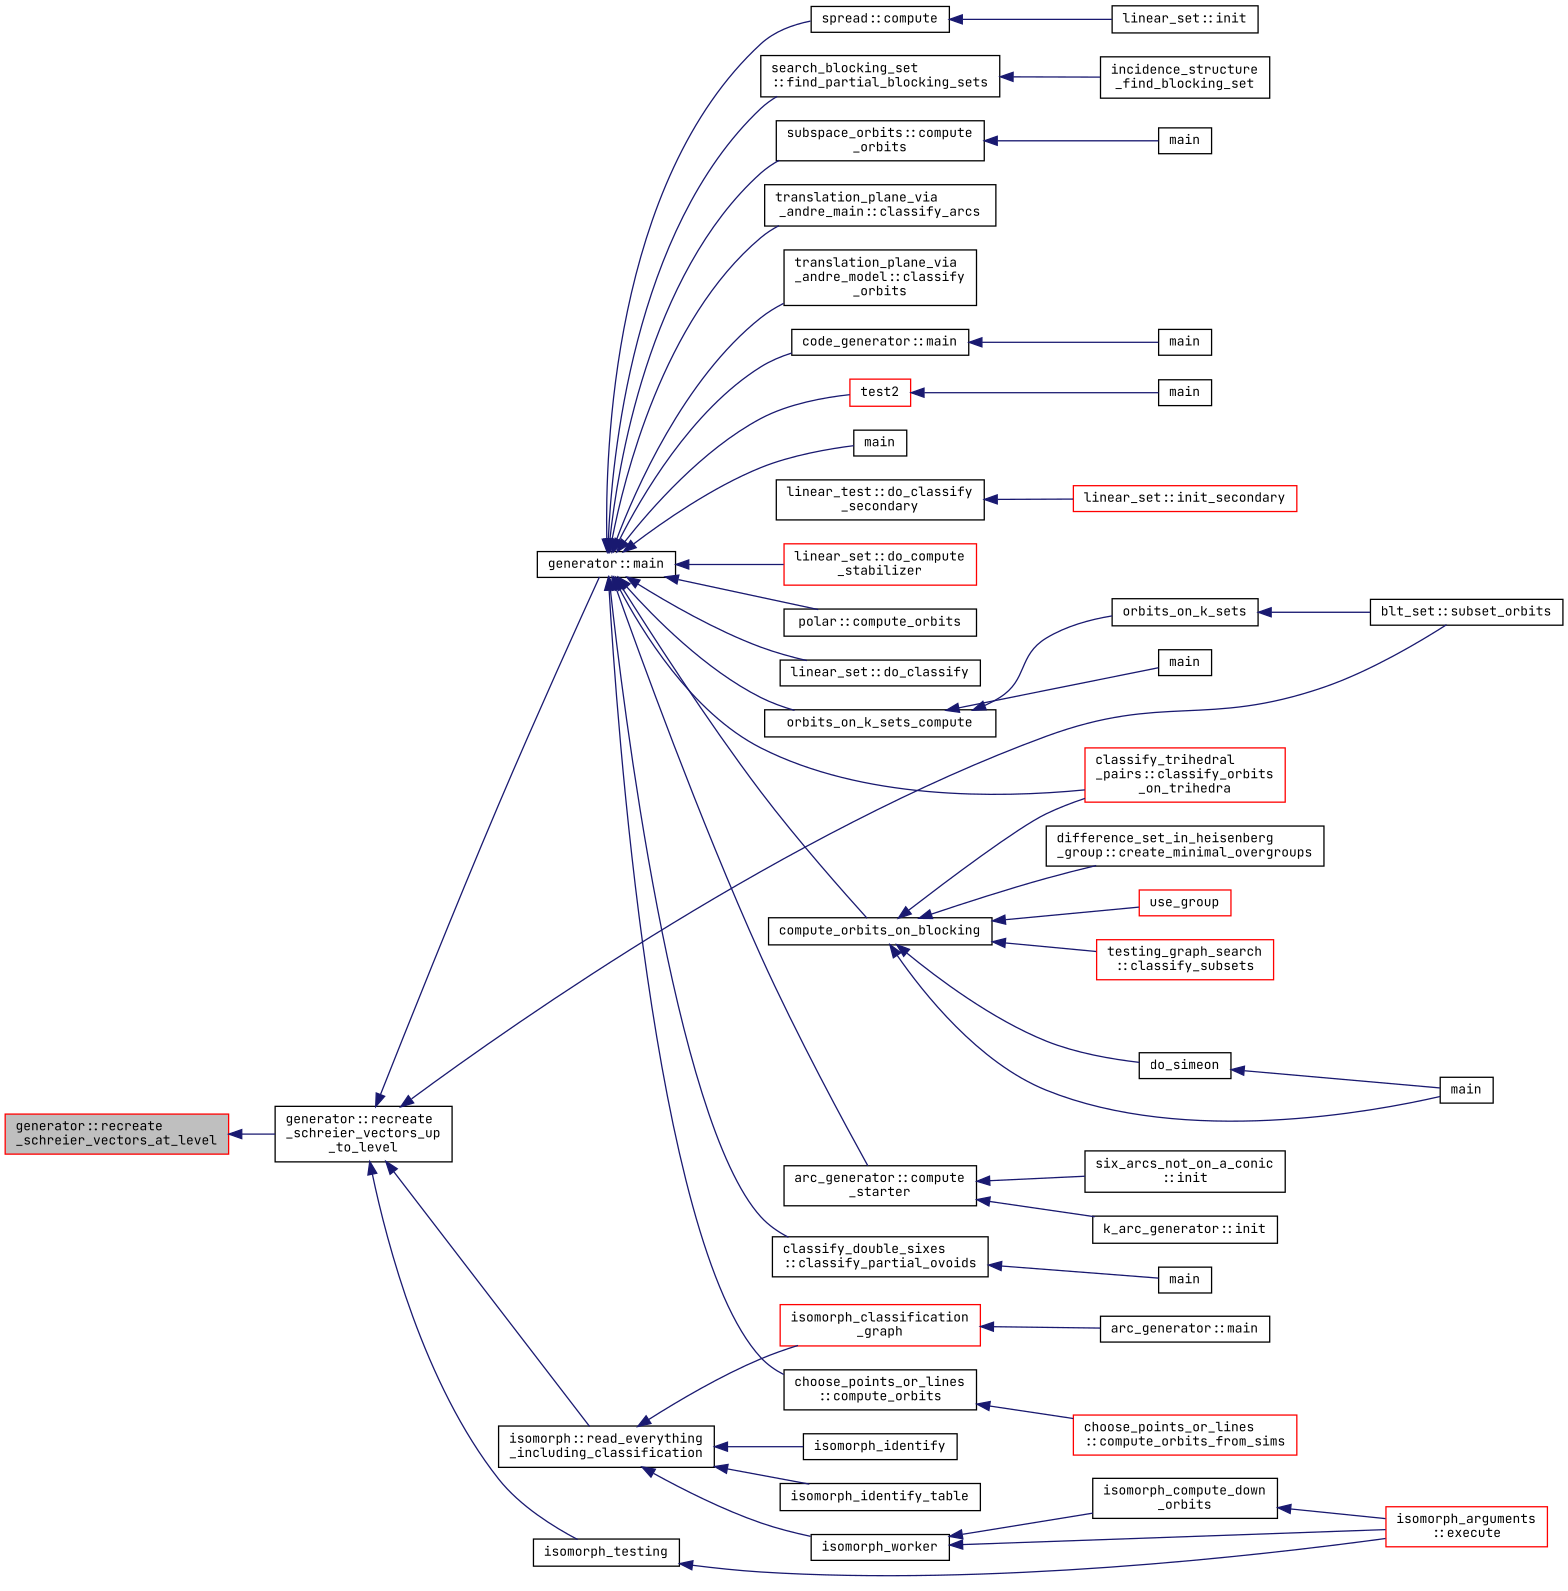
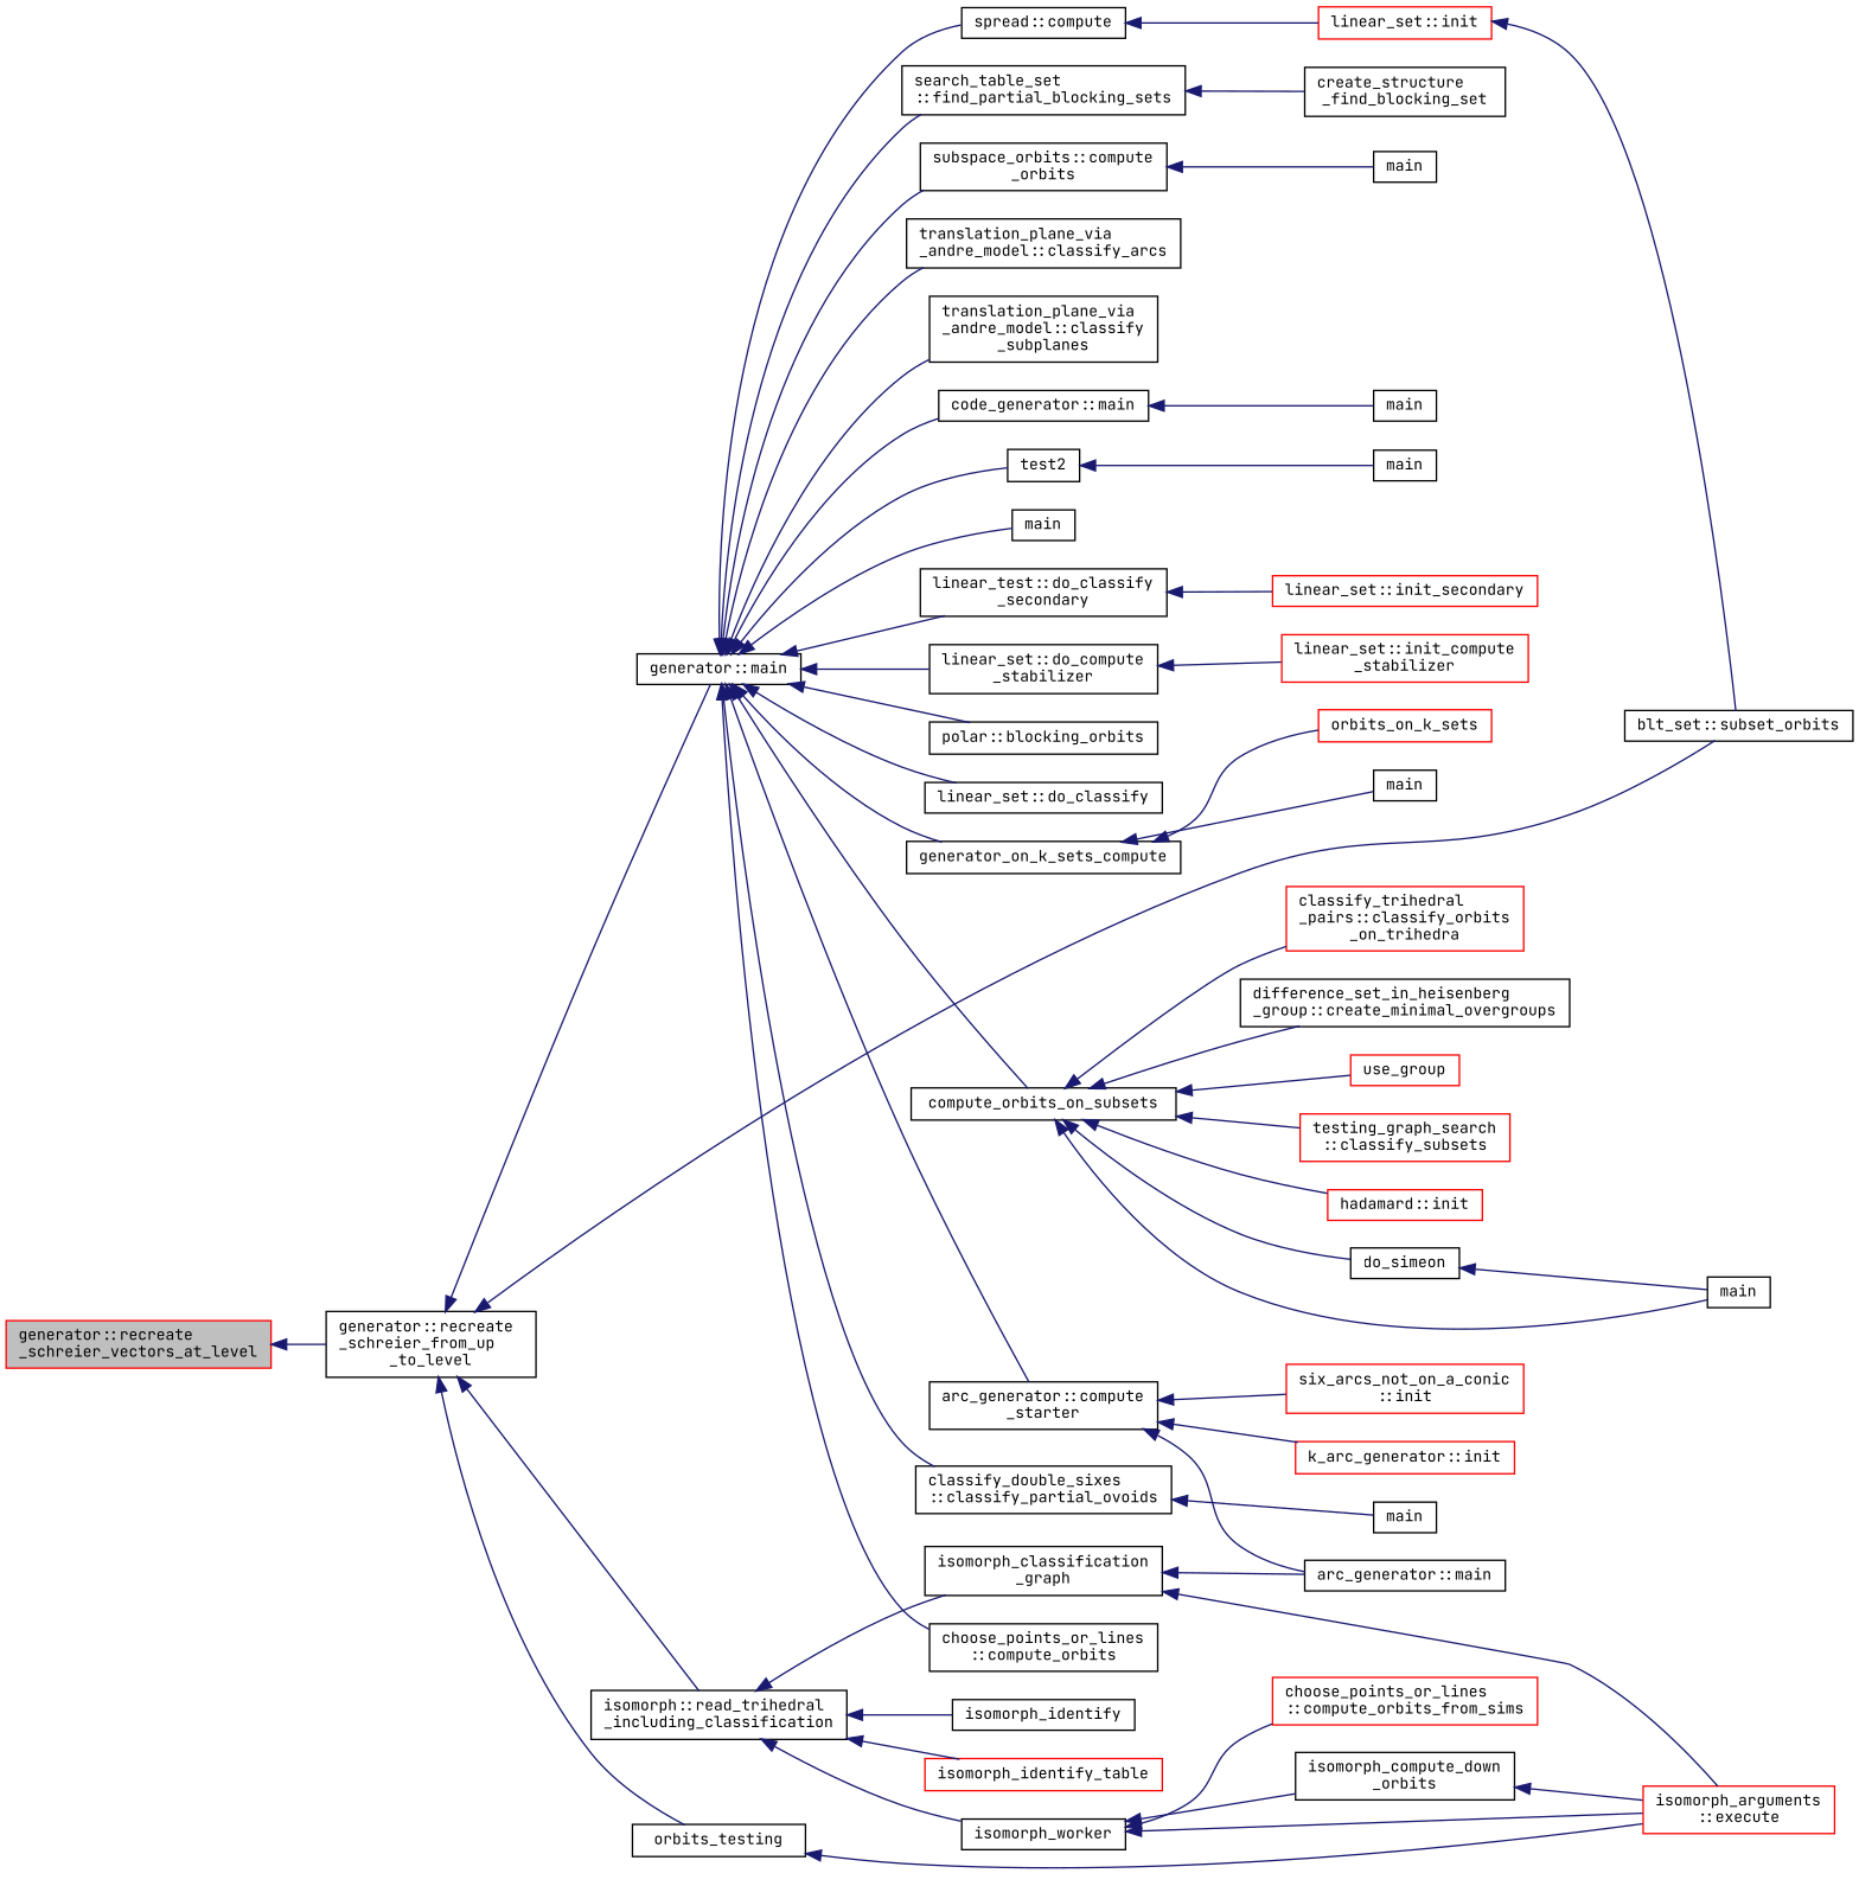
  digraph {
    fontname="JetBrains Mono"
    rankdir=LR
    node [color=black fillcolor=white fontname="JetBrains Mono" fontsize=10 shape=record style=filled]
    edge [color=midnightblue dir=back fontname="JetBrains Mono" fontsize=10 labelfontname=Helvetica labelfontsize=10 style=solid]
    n1 [color=red fillcolor=grey75 fontcolor=black height=0.2 label="generator::recreate\l_schreier_vectors_at_level" width=0.4]
-   n2 [height=0.2 label="generator::recreate\l_schreier_vectors_up\l_to_level" width=0.4]
+   n2 [height=0.2 label="generator::recreate\l_schreier_from_up\l_to_level" width=0.4]
    n3 [height=0.2 label="blt_set::subset_orbits" width=0.4]
    n4 [height=0.2 label="generator::main" width=0.4]
-   n5 [height=0.2 label="isomorph::read_everything\l_including_classification" width=0.4]
-   n6 [height=0.2 label=isomorph_testing width=0.4]
+   n5 [height=0.2 label="isomorph::read_trihedral\l_including_classification" width=0.4]
+   n6 [height=0.2 label=orbits_testing width=0.4]
    n7 [height=0.2 label=main width=0.4]
    n8 [height=0.2 label="code_generator::main" width=0.4]
-   n9 [color=red height=0.2 label=test2 width=0.4]
-   n10 [height=0.2 label="polar::compute_orbits" width=0.4]
+   n9 [height=0.2 label=test2 width=0.4]
+   n10 [height=0.2 label="polar::blocking_orbits" width=0.4]
    n11 [height=0.2 label="linear_set::do_classify" width=0.4]
    n12 [height=0.2 label="linear_test::do_classify\l_secondary" width=0.4]
-   n13 [color=red height=0.2 label="linear_set::do_compute\l_stabilizer" width=0.4]
-   n14 [height=0.2 label=compute_orbits_on_blocking width=0.4]
-   n15 [height=0.2 label=orbits_on_k_sets_compute width=0.4]
+   n13 [height=0.2 label="linear_set::do_compute\l_stabilizer" width=0.4]
+   n14 [height=0.2 label=compute_orbits_on_subsets width=0.4]
+   n15 [height=0.2 label=generator_on_k_sets_compute width=0.4]
    n16 [height=0.2 label="arc_generator::compute\l_starter" width=0.4]
    n17 [height=0.2 label="choose_points_or_lines\l::compute_orbits" width=0.4]
    n18 [height=0.2 label="classify_double_sixes\l::classify_partial_ovoids" width=0.4]
-   n19 [height=0.2 label="search_blocking_set\l::find_partial_blocking_sets" width=0.4]
+   n19 [height=0.2 label="search_table_set\l::find_partial_blocking_sets" width=0.4]
    n20 [height=0.2 label="spread::compute" width=0.4]
-   n21 [height=0.2 label="translation_plane_via\l_andre_main::classify_arcs" width=0.4]
-   n22 [height=0.2 label="translation_plane_via\l_andre_model::classify\l_orbits" width=0.4]
+   n21 [height=0.2 label="translation_plane_via\l_andre_model::classify_arcs" width=0.4]
+   n22 [height=0.2 label="translation_plane_via\l_andre_model::classify\l_subplanes" width=0.4]
    n23 [height=0.2 label="subspace_orbits::compute\l_orbits" width=0.4]
-   n24 [color=red height=0.2 label="isomorph_classification\l_graph" width=0.4]
+   n24 [height=0.2 label="isomorph_classification\l_graph" width=0.4]
    n25 [height=0.2 label=isomorph_identify width=0.4]
-   n26 [height=0.2 label=isomorph_identify_table width=0.4]
+   n26 [color=red height=0.2 label=isomorph_identify_table width=0.4]
    n27 [height=0.2 label=isomorph_worker width=0.4]
    n28 [color=red height=0.2 label="isomorph_arguments\l::execute" width=0.4]
    n29 [height=0.2 label=main width=0.4]
    n30 [height=0.2 label=main width=0.4]
    n31 [color=red height=0.2 label="linear_set::init_secondary" width=0.4]
+   n32 [color=red height=0.2 label="linear_set::init_compute\l_stabilizer" width=0.4]
    n33 [color=red height=0.2 label="testing_graph_search\l::classify_subsets" width=0.4]
+   n34 [color=red height=0.2 label="hadamard::init" width=0.4]
    n35 [height=0.2 label="difference_set_in_heisenberg\l_group::create_minimal_overgroups" width=0.4]
    n36 [height=0.2 label=main width=0.4]
    n37 [height=0.2 label=do_simeon width=0.4]
    n38 [color=red height=0.2 label=use_group width=0.4]
    n39 [color=red height=0.2 label="classify_trihedral\l_pairs::classify_orbits\l_on_trihedra" width=0.4]
    n40 [height=0.2 label=main width=0.4]
-   n41 [height=0.2 label=orbits_on_k_sets width=0.4]
+   n41 [color=red height=0.2 label=orbits_on_k_sets width=0.4]
    n42 [height=0.2 label="arc_generator::main" width=0.4]
-   n43 [height=0.2 label="k_arc_generator::init" width=0.4]
-   n44 [height=0.2 label="six_arcs_not_on_a_conic\l::init" width=0.4]
+   n43 [color=red height=0.2 label="k_arc_generator::init" width=0.4]
+   n44 [color=red height=0.2 label="six_arcs_not_on_a_conic\l::init" width=0.4]
    n45 [color=red height=0.2 label="choose_points_or_lines\l::compute_orbits_from_sims" width=0.4]
    n46 [height=0.2 label=main width=0.4]
-   n47 [height=0.2 label="incidence_structure\l_find_blocking_set" width=0.4]
-   n48 [height=0.2 label="linear_set::init" width=0.4]
+   n47 [height=0.2 label="create_structure\l_find_blocking_set" width=0.4]
+   n48 [color=red height=0.2 label="linear_set::init" width=0.4]
    n49 [height=0.2 label=main width=0.4]
    n50 [height=0.2 label="isomorph_compute_down\l_orbits" width=0.4]
    n1 -> n2
    n2 -> n3
    n2 -> n4
    n2 -> n5
    n2 -> n6
    n4 -> n7
    n4 -> n8
    n4 -> n9
    n4 -> n10
    n4 -> n11
-   n4 -> n39
+   n4 -> n12
    n4 -> n13
    n4 -> n14
    n4 -> n15
    n4 -> n16
    n4 -> n17
    n4 -> n18
    n4 -> n19
    n4 -> n20
    n4 -> n21
    n4 -> n22
    n4 -> n23
    n5 -> n24
    n5 -> n25
    n5 -> n26
    n5 -> n27
    n6 -> n28
    n8 -> n29
    n9 -> n30
    n12 -> n31
+   n13 -> n32
    n14 -> n33
+   n14 -> n34
    n14 -> n35
    n14 -> n36
    n14 -> n37
    n14 -> n38
    n14 -> n39
    n15 -> n40
    n15 -> n41
+   n16 -> n42
    n16 -> n43
    n16 -> n44
-   n17 -> n45
+   n27 -> n45
    n18 -> n46
    n19 -> n47
    n20 -> n48
    n23 -> n49
+   n24 -> n28
    n24 -> n42
    n27 -> n28
    n27 -> n50
    n37 -> n36
-   n41 -> n3
+   n48 -> n3
    n50 -> n28
  }
